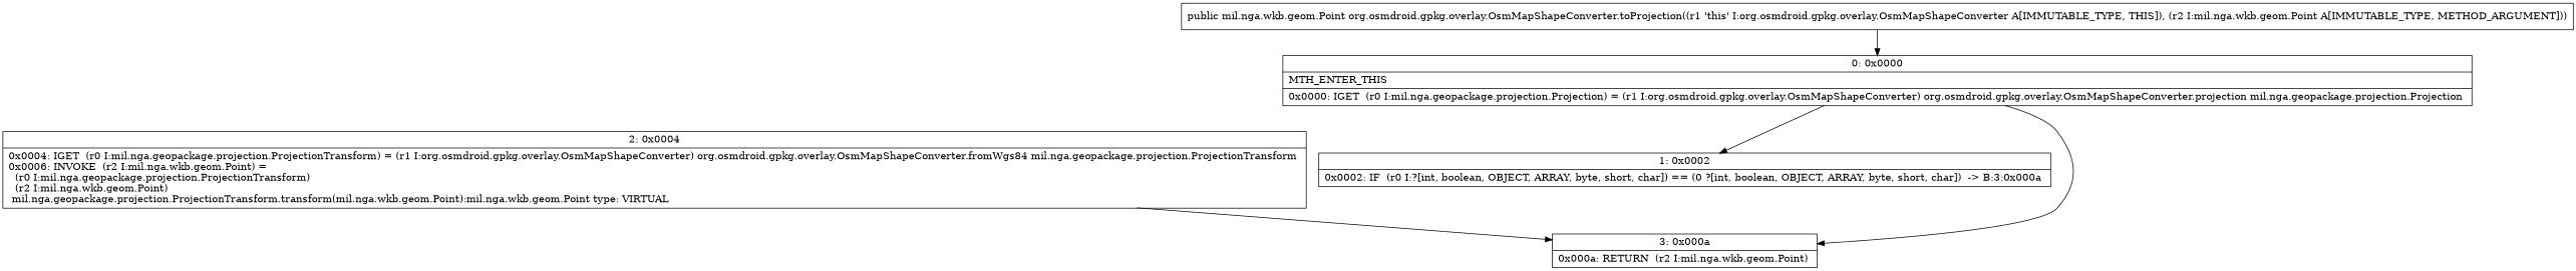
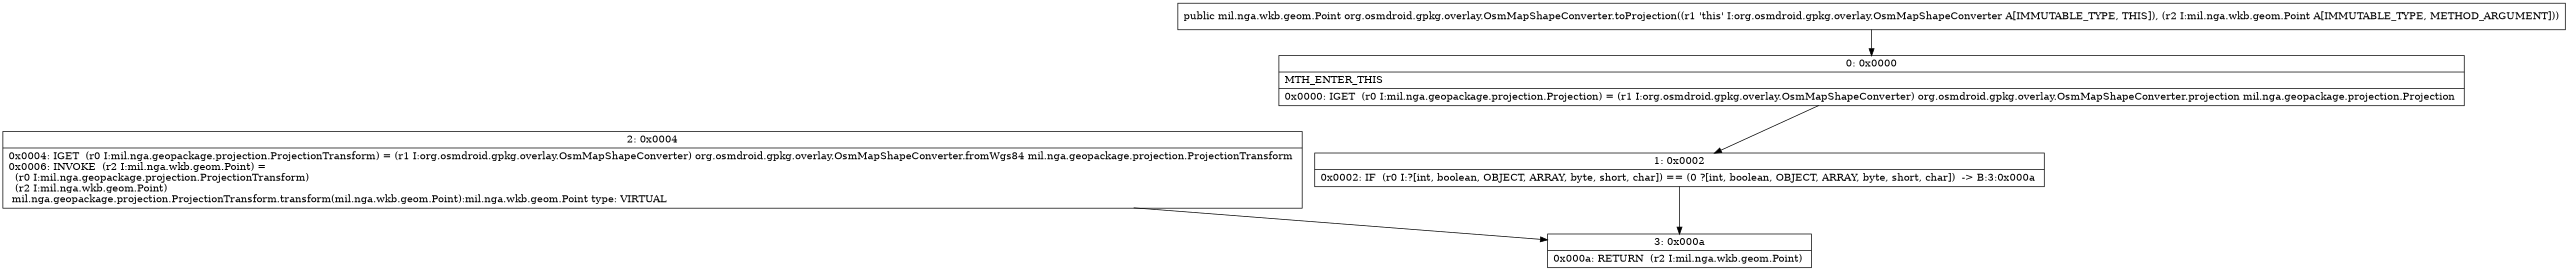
  digraph {
    node [shape=record]
    n1 [label="{0\:\ 0x0000|MTH_ENTER_THIS\l|0x0000: IGET  (r0 I:mil.nga.geopackage.projection.Projection) = (r1 I:org.osmdroid.gpkg.overlay.OsmMapShapeConverter) org.osmdroid.gpkg.overlay.OsmMapShapeConverter.projection mil.nga.geopackage.projection.Projection \l}"]
    n2 [label="{1\:\ 0x0002|0x0002: IF  (r0 I:?[int, boolean, OBJECT, ARRAY, byte, short, char]) == (0 ?[int, boolean, OBJECT, ARRAY, byte, short, char])  \-\> B:3:0x000a \l}"]
    n3 [label="{3\:\ 0x000a|0x000a: RETURN  (r2 I:mil.nga.wkb.geom.Point) \l}"]
    n4 [label="{2\:\ 0x0004|0x0004: IGET  (r0 I:mil.nga.geopackage.projection.ProjectionTransform) = (r1 I:org.osmdroid.gpkg.overlay.OsmMapShapeConverter) org.osmdroid.gpkg.overlay.OsmMapShapeConverter.fromWgs84 mil.nga.geopackage.projection.ProjectionTransform \l0x0006: INVOKE  (r2 I:mil.nga.wkb.geom.Point) = \l  (r0 I:mil.nga.geopackage.projection.ProjectionTransform)\l  (r2 I:mil.nga.wkb.geom.Point)\l mil.nga.geopackage.projection.ProjectionTransform.transform(mil.nga.wkb.geom.Point):mil.nga.wkb.geom.Point type: VIRTUAL \l}"]
    n5 [label="{public mil.nga.wkb.geom.Point org.osmdroid.gpkg.overlay.OsmMapShapeConverter.toProjection((r1 'this' I:org.osmdroid.gpkg.overlay.OsmMapShapeConverter A[IMMUTABLE_TYPE, THIS]), (r2 I:mil.nga.wkb.geom.Point A[IMMUTABLE_TYPE, METHOD_ARGUMENT])) }"]
    n1 -> n2
-   n1 -> n3
+   n2 -> n3
    n4 -> n3
    n5 -> n1
  }
